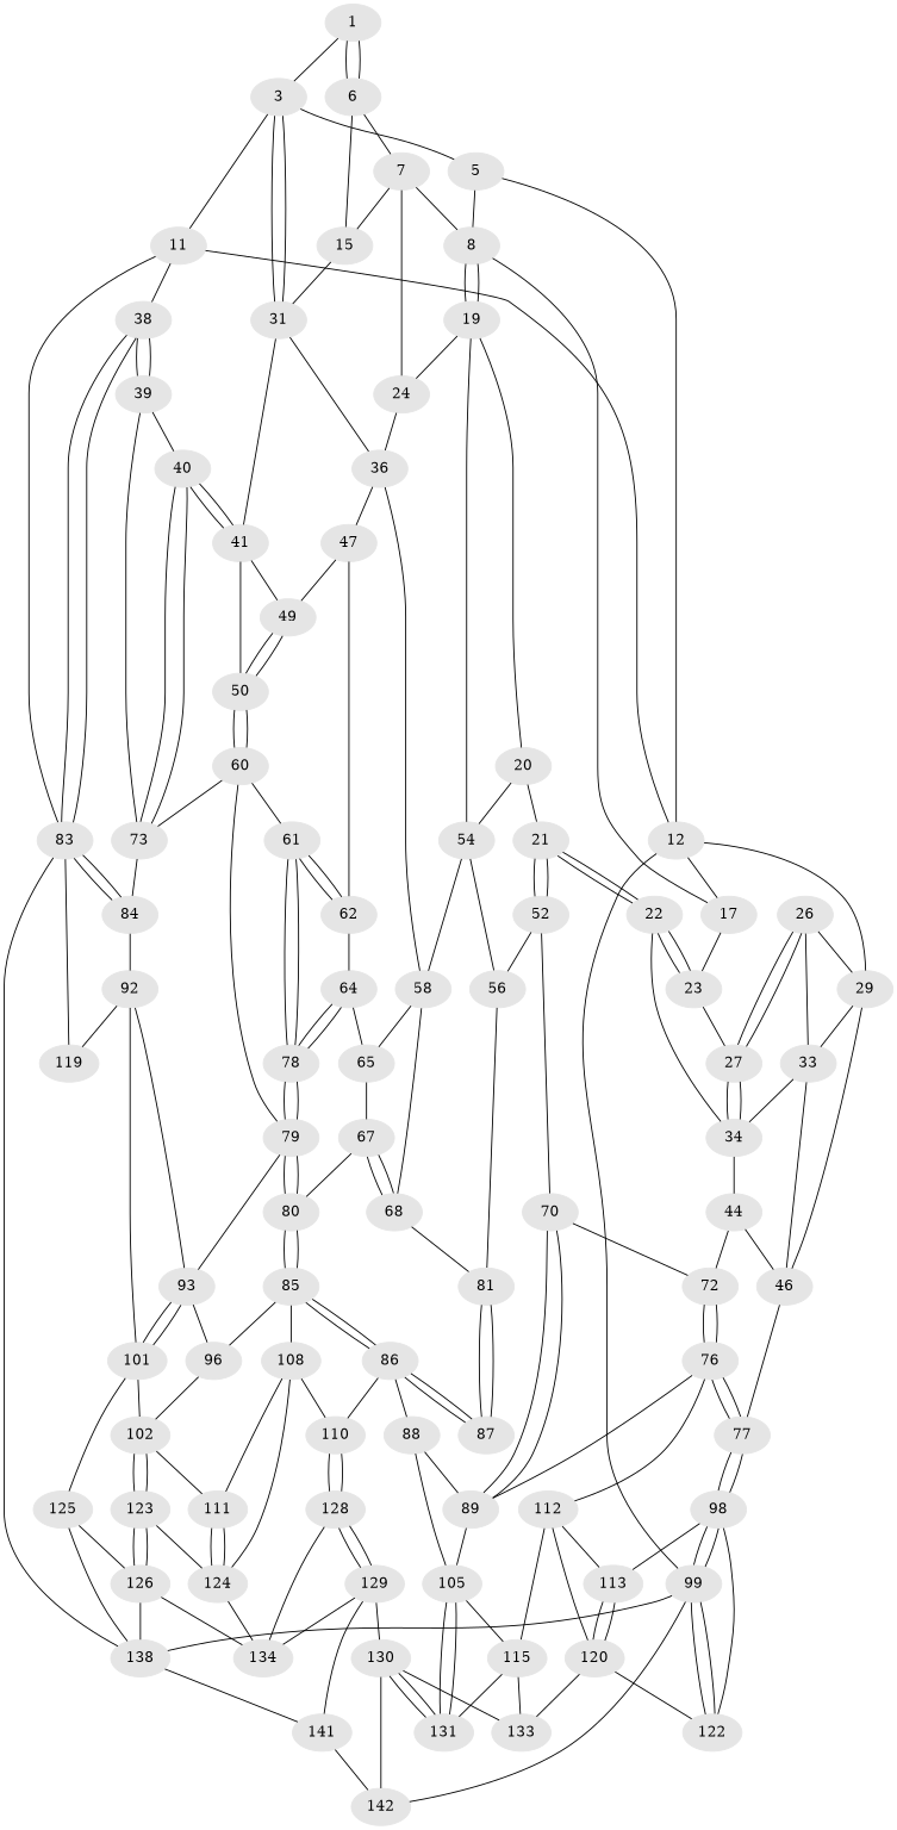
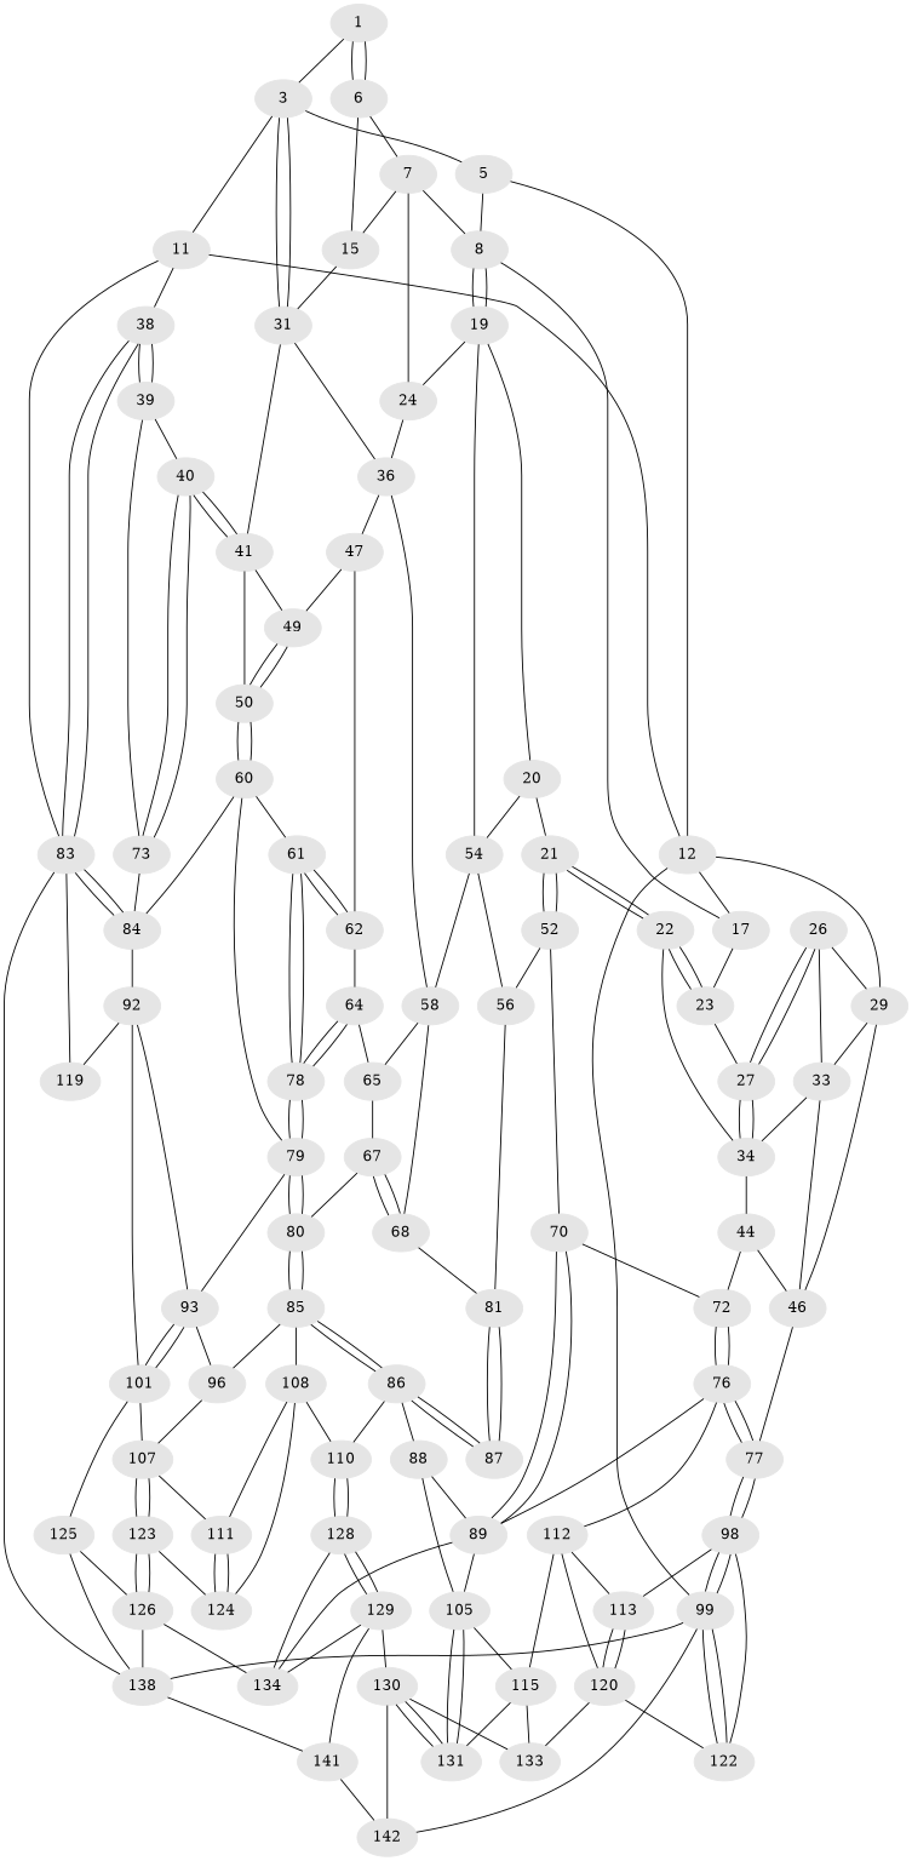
  graph {
    node [color=gray90 style=filled]
    1 [super="+2"]
    3 [super="+4"]
    6 [super="+14"]
    5 [super="+10"]
    11
    31 [super="+32"]
    7 [super="+16"]
    15
    8 [super="+9"]
    12 [super="+13"]
    38
    83 [super="+95"]
    36 [super="+37"]
    41 [super="+42"]
    17 [super="+18"]
    19 [super="+25"]
    29 [super="+30"]
    99 [super="+100"]
    24
    23
    20
    54 [super="+55"]
    39
    84
    119
    138 [super="+143"]
    33 [super="+43"]
    46 [super="+51"]
    122
    142
    27
    21
    58 [super="+59"]
    56
    22
    52 [super="+57"]
    34 [super="+35"]
    70 [super="+71"]
    44 [super="+45"]
    47 [super="+48"]
    26 [super="+28"]
    77
    49
    50
    72
    62 [super="+63"]
    65 [super="+66"]
    68
    40
    73 [super="+74"]
    60 [super="+75"]
    76 [super="+91"]
    98 [super="+114"]
    64
    61
    79 [super="+82"]
    81
    89 [super="+90"]
    87
    67 [super="+69"]
    78
    80
    93 [super="+94"]
    85 [super="+97"]
    105 [super="+106"]
    112 [super="+116"]
    92 [super="+117"]
    113
    115 [super="+132"]
    120 [super="+121"]
    96
    101 [super="+118"]
    86 [super="+107"]
    108 [super="+109"]
    141
    88 [super="+104"]
    110
-   102 [super="+103"]
+   102 [super="+103" label=107]
    111
    124 [super="+127"]
    128
    131
    125 [super="+137"]
    123
    126 [super="+135"]
    133
    134 [super="+136"]
    129 [super="+140"]
    130 [super="+139"]
    1 -- 3
    1 -- 6 [weight=2]
    1 -- 6
    3 -- 5
    3 -- 11
    3 -- 31
    3 -- 31
    6 -- 7
    6 -- 15
    5 -- 8
    5 -- 12
    11 -- 12
    11 -- 38
    11 -- 83
    31 -- 36
    31 -- 41
    7 -- 15
    7 -- 8
    7 -- 24
    15 -- 31
    8 -- 17
    8 -- 19
    8 -- 19
    12 -- 17
    12 -- 29
    12 -- 99
    38 -- 83
    38 -- 83
    38 -- 39
    38 -- 39
    83 -- 84
    83 -- 84
    83 -- 119
    83 -- 138
    36 -- 58
    36 -- 47
    41 -- 49
    41 -- 50
    17 -- 23
    19 -- 24
    19 -- 20
    19 -- 54
    29 -- 33
    29 -- 46
    99 -- 138
    99 -- 122
    99 -- 122
    99 -- 142
    24 -- 36
    23 -- 27
    20 -- 54
    20 -- 21
    54 -- 58
    54 -- 56
    39 -- 40
    39 -- 73
    84 -- 92
    138 -- 141
    33 -- 46
    33 -- 34
    46 -- 77
    27 -- 34
    27 -- 34
    21 -- 22
    21 -- 22
    21 -- 52
    21 -- 52
    58 -- 65
    58 -- 68
    56 -- 81
    22 -- 23
    22 -- 23
    22 -- 34
    52 -- 56
    52 -- 70
    34 -- 44
    70 -- 72
    70 -- 89
    70 -- 89
    44 -- 46
    44 -- 72
    47 -- 49
    47 -- 62 [weight=2]
    26 -- 29
    26 -- 33
    26 -- 27
    26 -- 27
    77 -- 98
    77 -- 98
    49 -- 50
    49 -- 50
    50 -- 60
    50 -- 60
    72 -- 76
    72 -- 76
    62 -- 64
    65 -- 67 [weight=2]
    68 -- 81
    40 -- 41
    40 -- 41
    40 -- 73
    40 -- 73
    73 -- 84
-   60 -- 73
+   60 -- 84
    60 -- 61
    60 -- 79
    76 -- 77
    76 -- 77
    76 -- 89
    76 -- 112
    98 -- 99
    98 -- 99
    98 -- 122
    98 -- 113
    64 -- 65
    64 -- 78
    64 -- 78
    61 -- 62
    61 -- 62
    61 -- 78
    61 -- 78
    79 -- 80
    79 -- 80
    79 -- 93
    81 -- 87
    81 -- 87
    89 -- 105
    67 -- 68
    67 -- 68
    67 -- 80
    78 -- 79
    78 -- 79
    80 -- 85
    80 -- 85
    93 -- 96
    93 -- 101
    93 -- 101
    85 -- 96
    85 -- 86
    85 -- 86
    85 -- 108
    105 -- 115
    105 -- 131
    105 -- 131
    112 -- 113
    112 -- 115
    112 -- 120
    92 -- 119
    92 -- 93
    92 -- 101
    113 -- 120
    113 -- 120
    115 -- 131
    115 -- 133
    120 -- 122
    120 -- 133
    96 -- 102
    101 -- 102
    101 -- 125
    86 -- 87
    86 -- 87
    86 -- 88
    86 -- 110
    108 -- 110
    108 -- 111
    108 -- 124
    141 -- 142
    88 -- 89
    88 -- 105
    110 -- 128
    110 -- 128
    102 -- 111
    102 -- 123
    102 -- 123
    111 -- 124
    111 -- 124
-   124 -- 134
+   89 -- 134
    128 -- 134
    128 -- 129
    128 -- 129
    125 -- 138
    125 -- 126
    123 -- 124
    123 -- 126
    123 -- 126
    126 -- 138
    126 -- 134
    129 -- 141
    129 -- 134
    129 -- 130
    130 -- 142
    130 -- 131
    130 -- 131
    130 -- 133
  }
